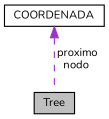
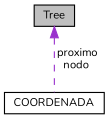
  digraph {
    fontname=Nunito
    node [color=black fontname=Nunito fontsize=10 shape=record style=filled]
    n1 [fillcolor=grey75 fontcolor=black height=0.2 label=Tree width=0.4]
    n2 [fillcolor=white height=0.2 label=COORDENADA width=0.4]
-   n2 -> n1 [color=darkorchid3 dir=back fontname=Nunito fontsize=10 label=" proximo\nnodo" labelfontname=Helvetica labelfontsize=10 style=dashed]
+   n1 -> n2 [color=darkorchid3 dir=back fontname=Nunito fontsize=10 label=" proximo\nnodo" labelfontname=Helvetica labelfontsize=10 style=dashed]
  }
